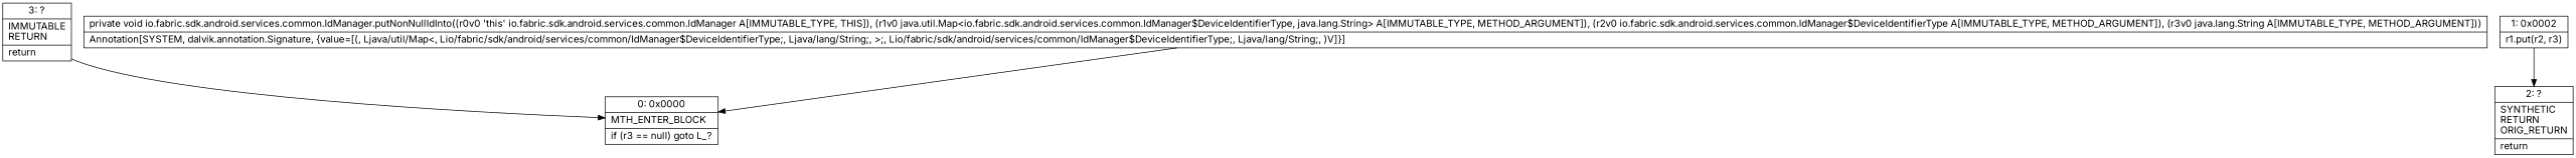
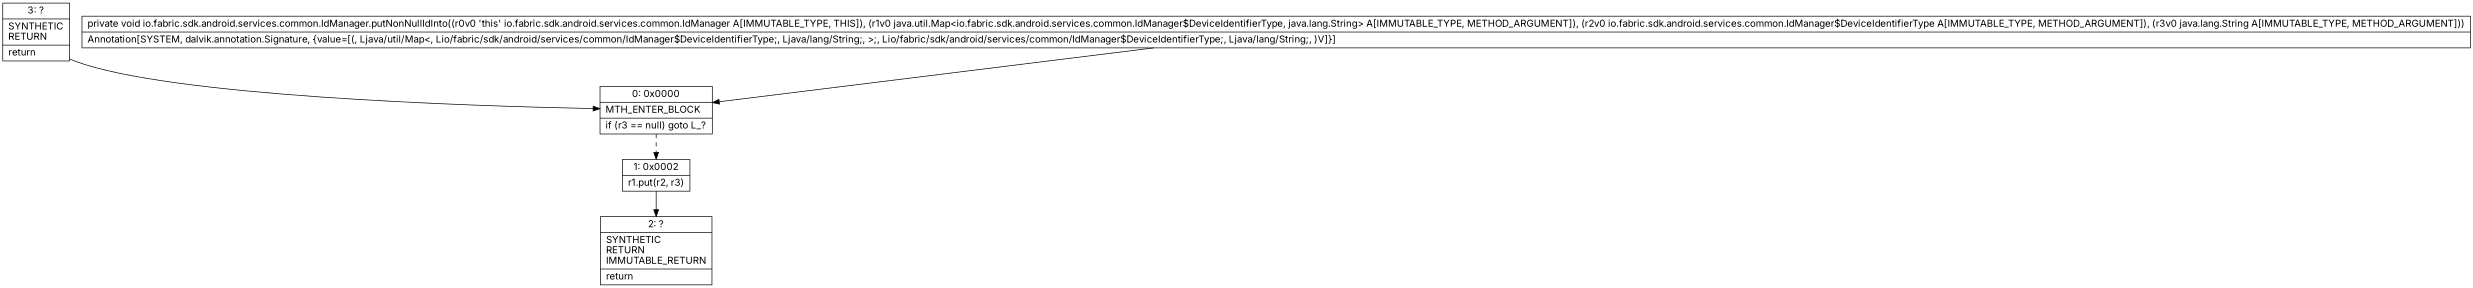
  digraph {
    fontname=Inter
    node [fontname=Inter shape=record]
    edge [fontname=Inter]
    n1 [label="{0\:\ 0x0000|MTH_ENTER_BLOCK\l|if (r3 == null) goto L_?\l}"]
    n2 [label="{1\:\ 0x0002|r1.put(r2, r3)\l}"]
-   n3 [label="{2\:\ ?|SYNTHETIC\lRETURN\lORIG_RETURN\l|return\l}"]
-   n4 [label="{3\:\ ?|IMMUTABLE\lRETURN\l|return\l}"]
+   n3 [label="{2\:\ ?|SYNTHETIC\lRETURN\lIMMUTABLE_RETURN\l|return\l}"]
+   n4 [label="{3\:\ ?|SYNTHETIC\lRETURN\l|return\l}"]
    n5 [label="{private void io.fabric.sdk.android.services.common.IdManager.putNonNullIdInto((r0v0 'this' io.fabric.sdk.android.services.common.IdManager A[IMMUTABLE_TYPE, THIS]), (r1v0 java.util.Map\<io.fabric.sdk.android.services.common.IdManager$DeviceIdentifierType, java.lang.String\> A[IMMUTABLE_TYPE, METHOD_ARGUMENT]), (r2v0 io.fabric.sdk.android.services.common.IdManager$DeviceIdentifierType A[IMMUTABLE_TYPE, METHOD_ARGUMENT]), (r3v0 java.lang.String A[IMMUTABLE_TYPE, METHOD_ARGUMENT]))  | Annotation[SYSTEM, dalvik.annotation.Signature, \{value=[(, Ljava\/util\/Map\<, Lio\/fabric\/sdk\/android\/services\/common\/IdManager$DeviceIdentifierType;, Ljava\/lang\/String;, \>;, Lio\/fabric\/sdk\/android\/services\/common\/IdManager$DeviceIdentifierType;, Ljava\/lang\/String;, )V]\}]\l}"]
+   n1 -> n2 [style=dashed]
    n2 -> n3
    n4 -> n1
    n5 -> n1
  }
